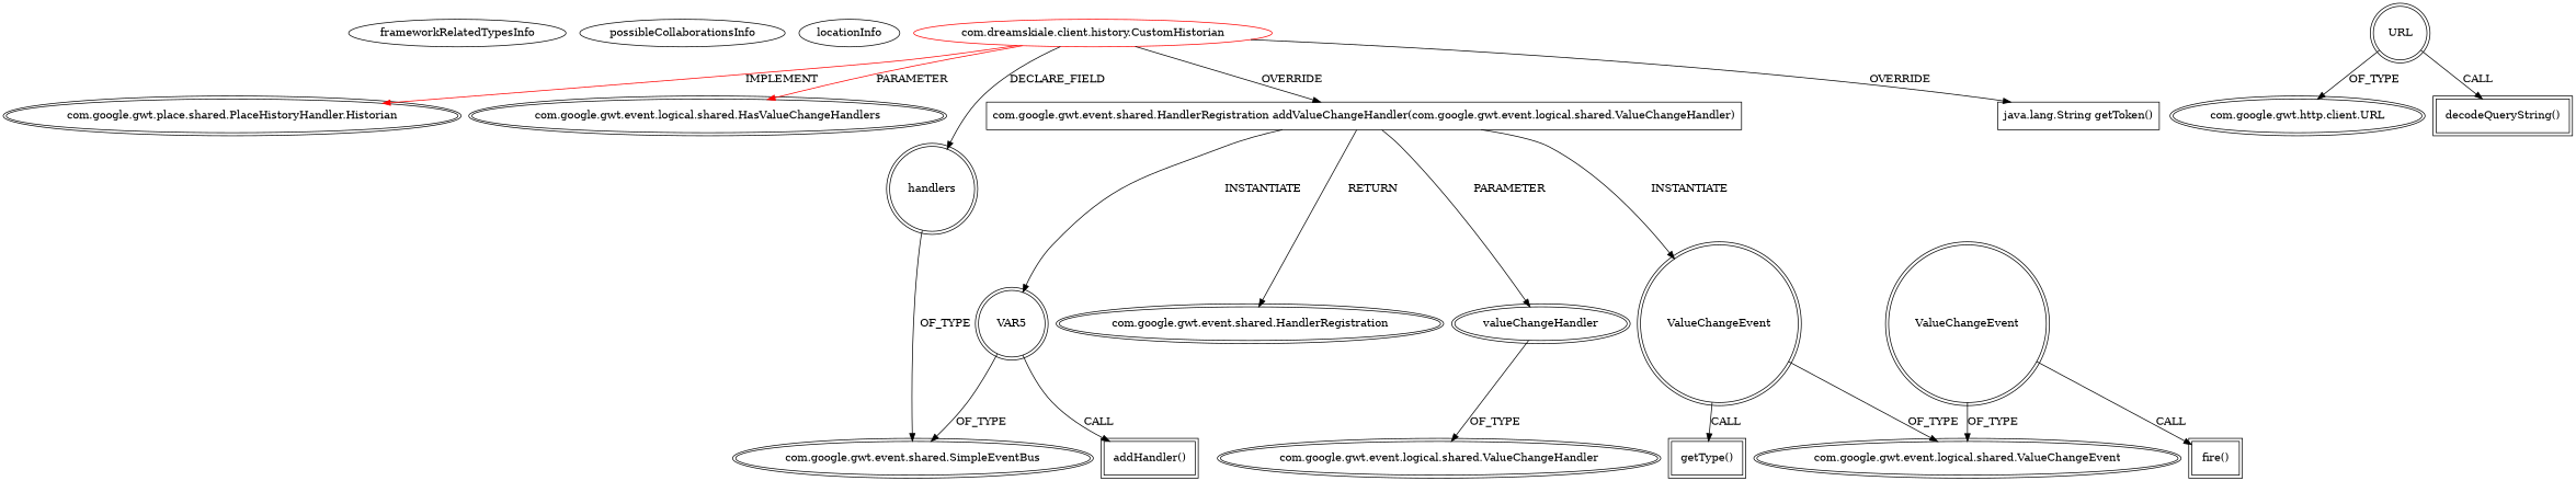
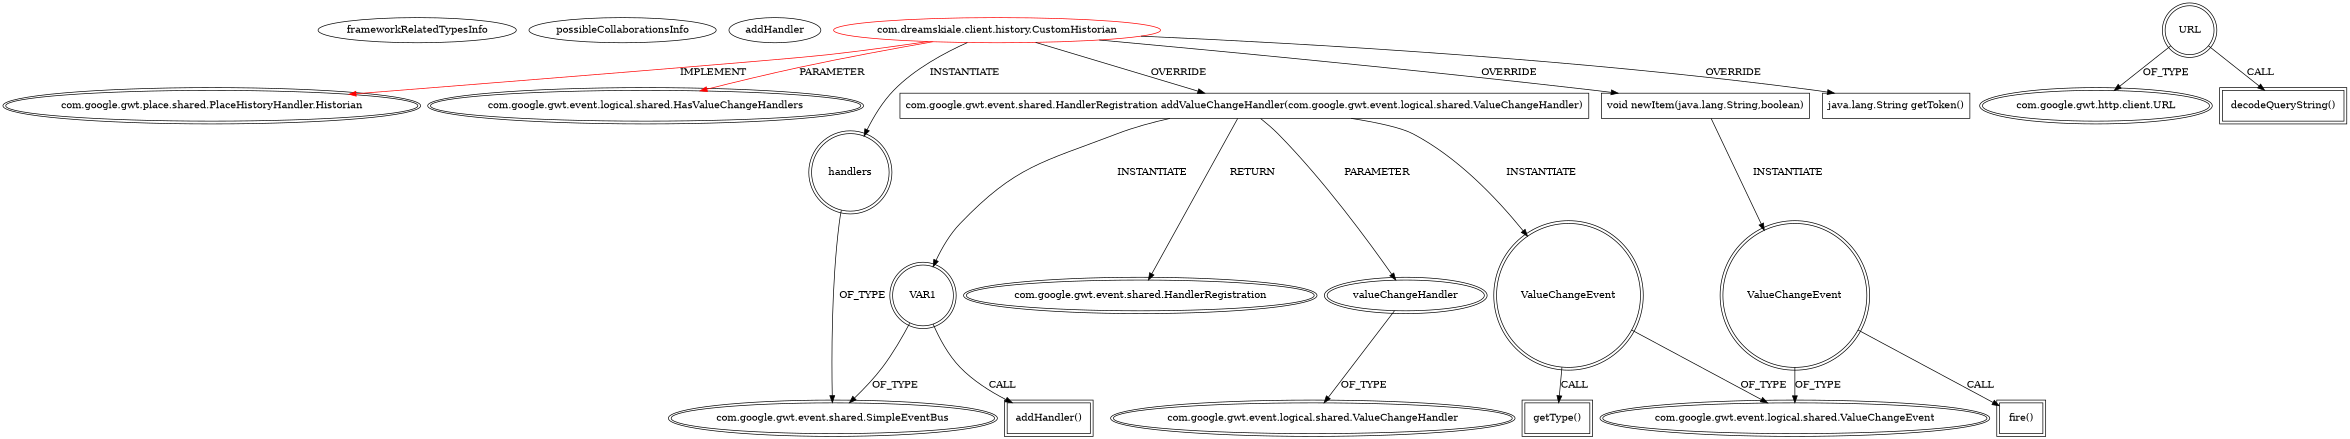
  digraph {
    node [isFrameworkType=true vertexType=FRAMEWORK_INTERFACE_TYPE peripheries=2]
    frameworkRelatedTypesInfo [0="com.google.gwt.place.shared.PlaceHistoryHandler.Historian" 1="com.google.gwt.event.logical.shared.HasValueChangeHandlers" isFrameworkType="" vertexType="" peripheries=""]
    possibleCollaborationsInfo [isFrameworkType="" vertexType="" peripheries=""]
-   locationInfo [contextSignature=CustomHistorian filePath="/carlos-aguayo-html5gwthistory/html5gwthistory-master/src/com/dreamskiale/client/history/CustomHistorian.java" graphId=1026 projectName="carlos-aguayo-html5gwthistory" isFrameworkType="" vertexType="" peripheries=""]
+   locationInfo [contextSignature=CustomHistorian filePath="/carlos-aguayo-html5gwthistory/html5gwthistory-master/src/com/dreamskiale/client/history/CustomHistorian.java" graphId=1026 projectName="carlos-aguayo-html5gwthistory" label=addHandler isFrameworkType="" vertexType="" peripheries=""]
    n4 [color=red isFrameworkType=false label="com.dreamskiale.client.history.CustomHistorian" vertexType=ROOT_CLIENT_CLASS_DECLARATION peripheries=""]
    n5 [label="com.google.gwt.place.shared.PlaceHistoryHandler.Historian"]
    n6 [label="com.google.gwt.event.logical.shared.HasValueChangeHandlers"]
    n7 [label=handlers shape=circle vertexType=FIELD_DECLARATION]
    n8 [isFrameworkType=false label="java.lang.String getToken()" shape=box vertexType=OVERRIDING_METHOD_DECLARATION peripheries=""]
    n9 [isFrameworkType=false label="com.google.gwt.event.shared.HandlerRegistration addValueChangeHandler(com.google.gwt.event.logical.shared.ValueChangeHandler)" shape=box vertexType=OVERRIDING_METHOD_DECLARATION peripheries=""]
+   n10 [isFrameworkType=false label="void newItem(java.lang.String,boolean)" shape=box vertexType=OVERRIDING_METHOD_DECLARATION peripheries=""]
    n11 [label="com.google.gwt.event.shared.SimpleEventBus" vertexType=FRAMEWORK_CLASS_TYPE]
    n12 [label="com.google.gwt.event.shared.HandlerRegistration"]
    n13 [label=valueChangeHandler vertexType=PARAMETER_DECLARATION]
-   n14 [label=VAR5 shape=circle vertexType=VARIABLE_EXPRESION]
+   n14 [label=VAR1 shape=circle vertexType=VARIABLE_EXPRESION]
    n15 [label=ValueChangeEvent shape=circle vertexType=VARIABLE_EXPRESION]
    n16 [label=ValueChangeEvent shape=circle vertexType=VARIABLE_EXPRESION]
    n17 [label=URL shape=circle vertexType=VARIABLE_EXPRESION]
    n18 [label="com.google.gwt.http.client.URL" vertexType=FRAMEWORK_CLASS_TYPE]
    n19 [label="decodeQueryString()" shape=box vertexType=INSIDE_CALL]
    n20 [label="com.google.gwt.event.logical.shared.ValueChangeHandler"]
    n21 [label="addHandler()" shape=box vertexType=INSIDE_CALL]
    n22 [label="com.google.gwt.event.logical.shared.ValueChangeEvent" vertexType=FRAMEWORK_CLASS_TYPE]
    n23 [label="getType()" shape=box vertexType=INSIDE_CALL]
    n24 [label="fire()" shape=box vertexType=INSIDE_CALL]
    n4 -> n5 [color=red label=IMPLEMENT]
    n4 -> n6 [color=red label=PARAMETER]
-   n4 -> n7 [label=DECLARE_FIELD]
+   n4 -> n7 [label=INSTANTIATE]
    n4 -> n8 [label=OVERRIDE]
    n4 -> n9 [label=OVERRIDE]
+   n4 -> n10 [label=OVERRIDE]
    n7 -> n11 [label=OF_TYPE]
    n9 -> n12 [label=RETURN]
    n9 -> n13 [label=PARAMETER]
    n9 -> n14 [label=INSTANTIATE]
    n9 -> n15 [label=INSTANTIATE]
+   n10 -> n16 [label=INSTANTIATE]
    n13 -> n20 [label=OF_TYPE]
    n14 -> n11 [label=OF_TYPE]
    n14 -> n21 [label=CALL]
    n15 -> n22 [label=OF_TYPE]
    n15 -> n23 [label=CALL]
    n16 -> n22 [label=OF_TYPE]
    n16 -> n24 [label=CALL]
    n17 -> n18 [label=OF_TYPE]
    n17 -> n19 [label=CALL]
  }
